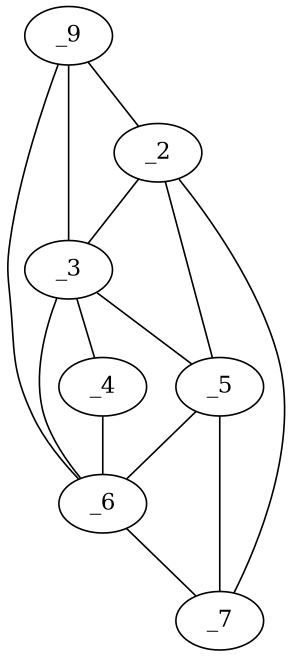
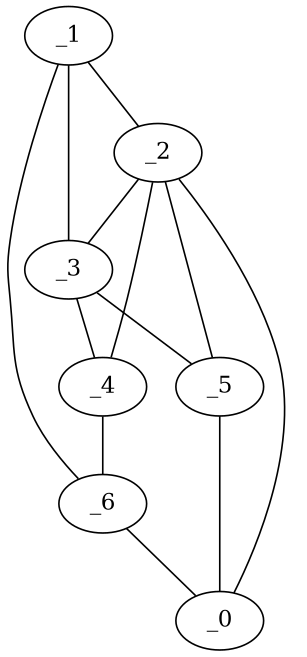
  graph {
    node [x=62]
    edge [valence=2]
-   _1 [x=9 y=64 label=_9]
+   _1 [x=9 y=64]
    _2 [y=56]
    _3 [y=67]
    _6 [x=76 y=70]
-   _7 [x=108 y=46]
+   _7 [x=108 y=46 label=_0]
    _4 [x=68 y=68]
    _5 [x=73 y=61]
    _1 -- _2
    _1 -- _3
    _1 -- _6 [valence=1]
    _2 -- _3 [valence=1]
    _2 -- _7
+   _2 -- _4
    _2 -- _5
-   _3 -- _6 [valence=1]
    _3 -- _4
    _3 -- _5
    _6 -- _7
    _4 -- _6
-   _5 -- _6 [valence=1]
    _5 -- _7 [valence=1]
  }
